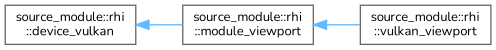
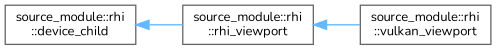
  digraph {
    fontname=Nunito
    rankdir=LR
    node [color=grey40 fillcolor=white fontname=Nunito fontsize=10 shape=box style=filled]
    edge [color=steelblue1 dir=back fontname=Nunito fontsize=10 labelfontname=Helvetica labelfontsize=10 style=solid]
-   n1 [height=0.2 label="source_module::rhi\l::device_vulkan" width=0.4]
-   n2 [height=0.2 label="source_module::rhi\l::module_viewport" width=0.4]
+   n1 [height=0.2 label="source_module::rhi\l::device_child" width=0.4]
+   n2 [height=0.2 label="source_module::rhi\l::rhi_viewport" width=0.4]
    n3 [height=0.2 label="source_module::rhi\l::vulkan_viewport" width=0.4]
    n1 -> n2
    n2 -> n3
  }
